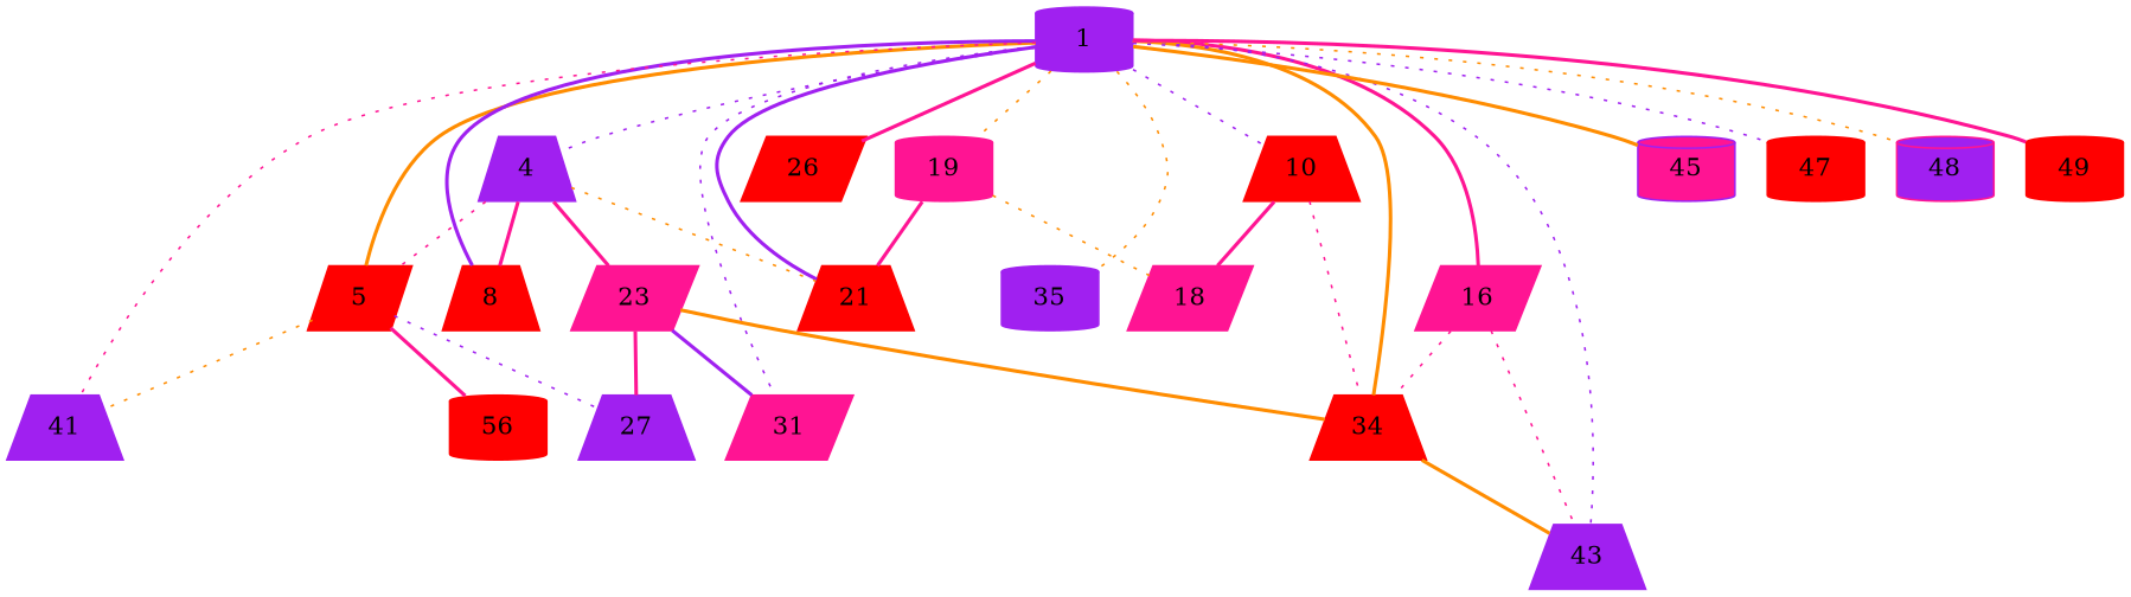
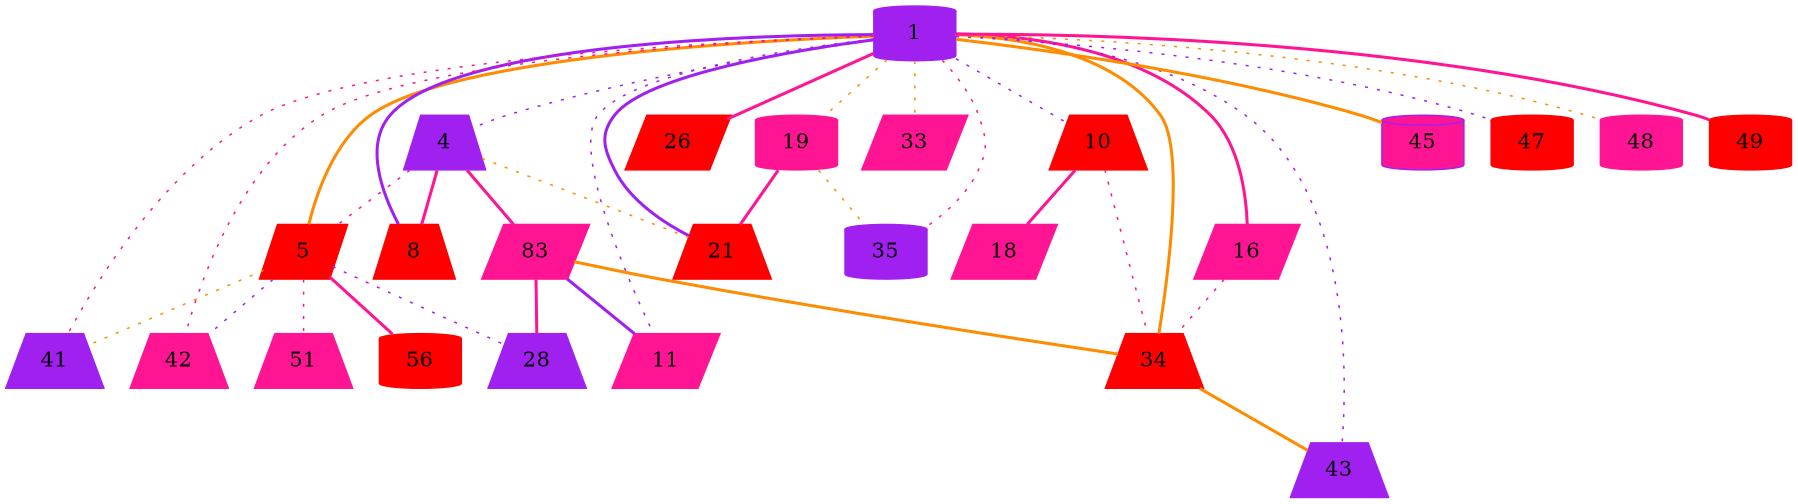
  graph {
    node [color=red shape=trapezium style=filled]
    edge [color=deeppink style=dotted]
    1 [color=purple shape=cylinder super="+15+3+2"]
    4 [color=purple super="+20+14+11+57"]
    5 [shape=parallelogram super="+27+25"]
    8 [super="+39"]
    10
    n6 [color=deeppink label=19 shape=cylinder]
    16 [color=deeppink shape=parallelogram super="+37"]
    21 [super="+63+60"]
    26 [shape=parallelogram]
-   31 [color=deeppink shape=parallelogram]
+   31 [color=deeppink shape=parallelogram label=11]
+   33 [color=deeppink shape=parallelogram]
    34 [super="+54+46+55"]
    35 [color=purple shape=cylinder]
    41 [color=purple]
+   42 [color=deeppink]
    43 [color=purple super="+58"]
    45 [color=purple fillcolor=deeppink shape=cylinder]
    47 [shape=cylinder]
-   48 [color=deeppink shape=cylinder fillcolor=purple]
+   48 [color=deeppink shape=cylinder]
    49 [shape=cylinder]
-   23 [color=deeppink shape=parallelogram]
-   28 [color=purple super="+38" label=27]
+   23 [color=deeppink shape=parallelogram label=83]
+   28 [color=purple super="+38"]
+   51 [color=deeppink]
    56 [shape=cylinder]
    18 [color=deeppink shape=parallelogram]
    1 -- 4 [color=purple weight=4]
    1 -- 5 [color=darkorange style=bold]
    1 -- 8 [color=purple style=bold]
    1 -- 10 [color=purple]
    1 -- n6 [color=darkorange]
    1 -- 16 [style=bold]
    1 -- 21 [color=purple style=bold]
    1 -- 26 [style=bold weight=2]
    1 -- 31 [color=purple]
+   1 -- 33 [color=darkorange]
    1 -- 34 [color=darkorange style=bold weight=2]
-   1 -- 35 [color=darkorange weight=2]
+   1 -- 35 [weight=2]
    1 -- 41 [weight=2]
+   1 -- 42
    1 -- 43 [color=purple weight=3]
    1 -- 45 [color=darkorange style=bold]
    1 -- 47 [color=purple]
    1 -- 48 [color=darkorange]
    1 -- 49 [style=bold weight=2]
    4 -- 5
    4 -- 8 [style=bold weight=2]
    4 -- 21 [color=darkorange]
    4 -- 23 [style=bold]
    5 -- 41 [color=darkorange]
+   5 -- 42 [color=purple]
    5 -- 28 [color=purple]
+   5 -- 51
    5 -- 56 [style=bold]
    10 -- 34
    10 -- 18 [style=bold]
    n6 -- 21 [style=bold]
-   n6 -- 18 [color=darkorange]
+   n6 -- 35 [color=darkorange]
    16 -- 34
-   16 -- 43
    34 -- 43 [color=darkorange style=bold]
    23 -- 31 [color=purple style=bold]
    23 -- 34 [color=darkorange style=bold]
    23 -- 28 [style=bold]
  }
